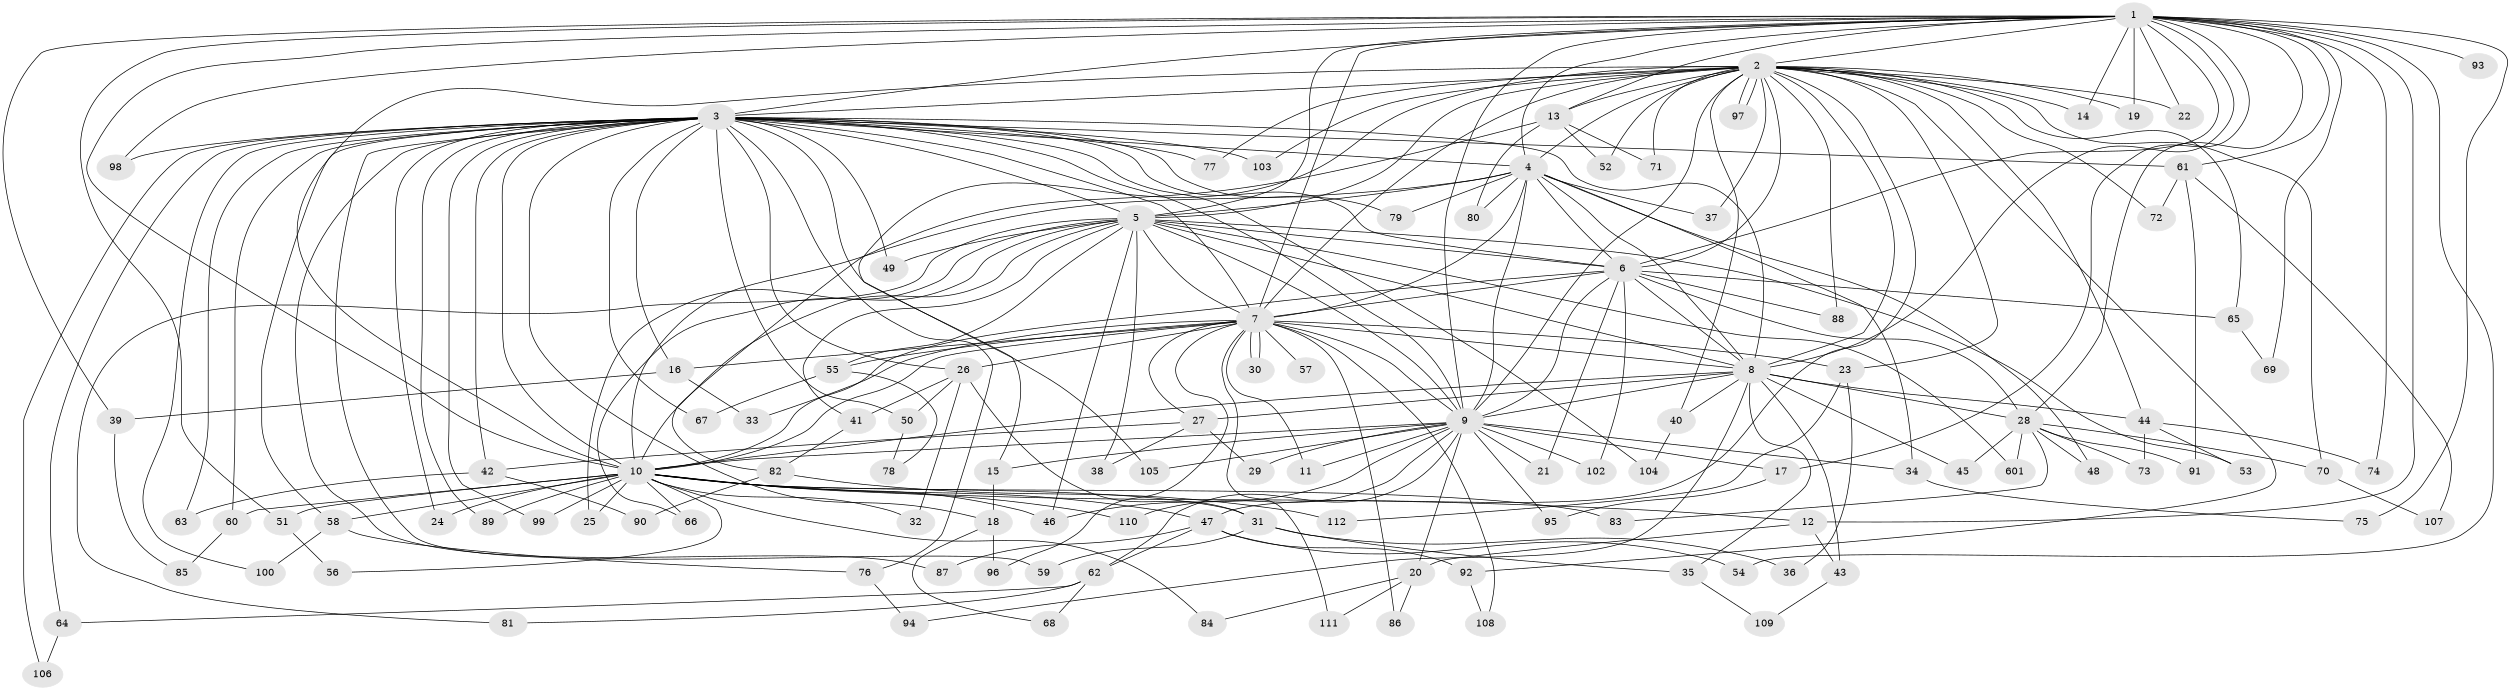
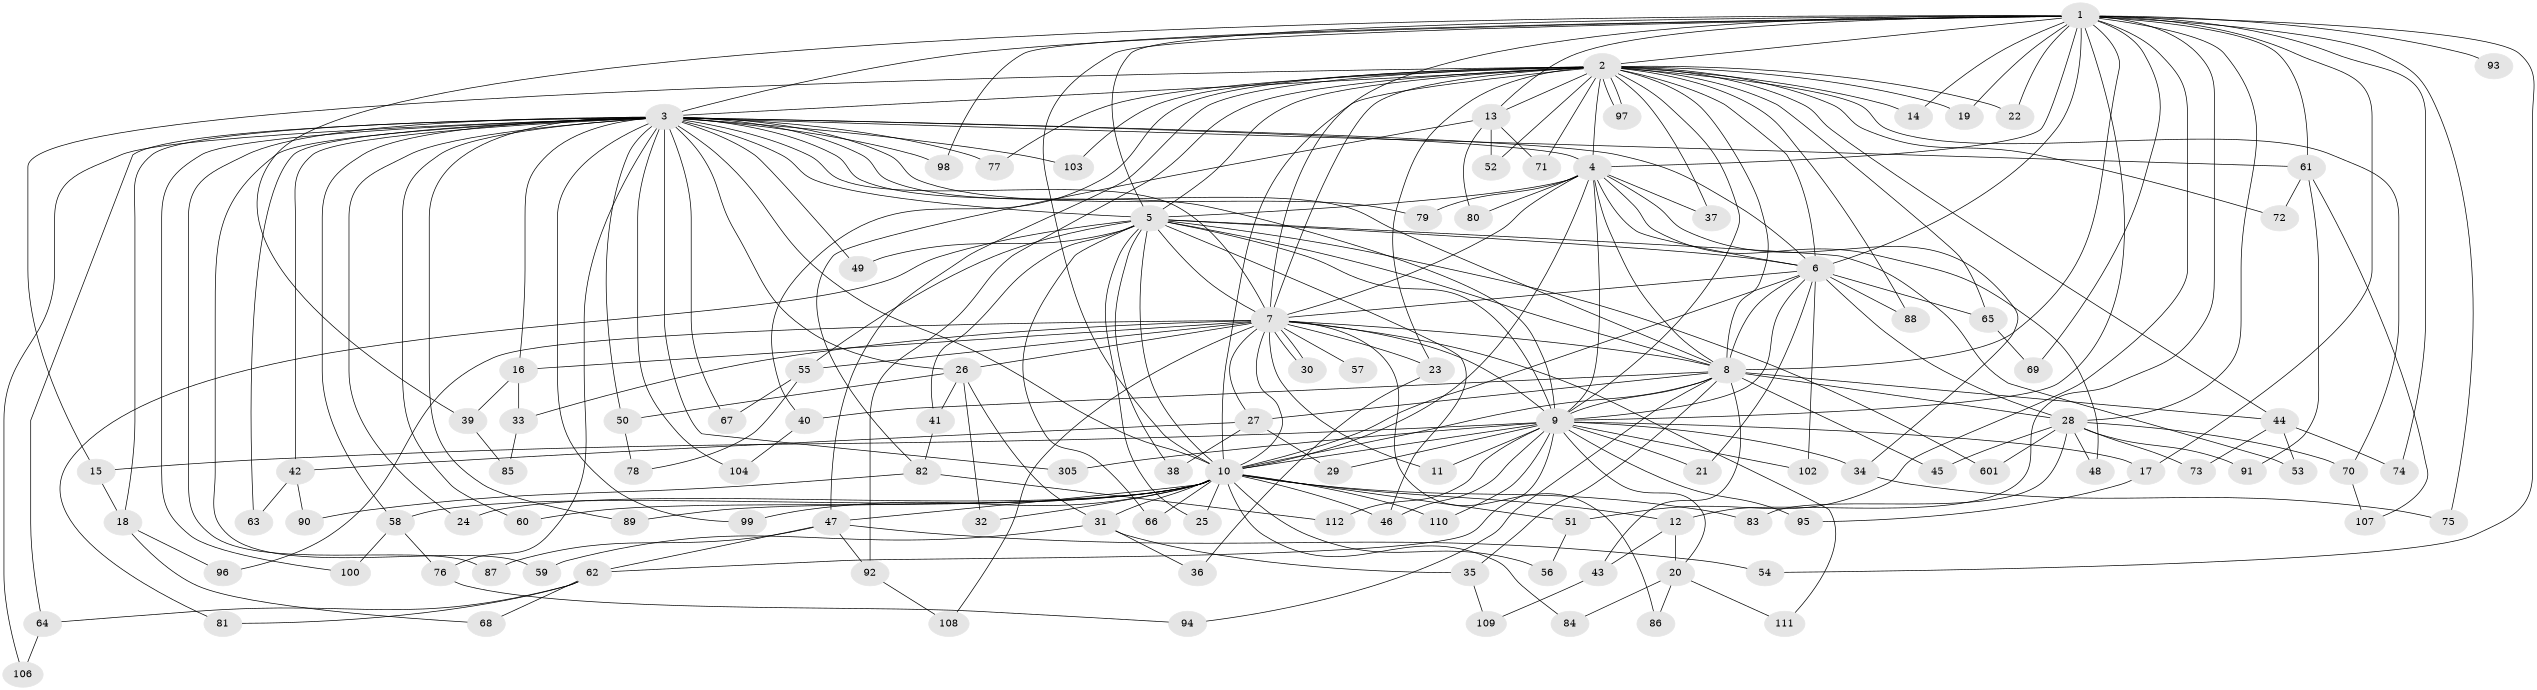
  graph {
    node [color=gray90 style=filled]
    1
    2
    3
    4
    5
    6
    7
    8
    9
    10
    12
    13
    14
    17
    19
    22
    28
    39
    51
    54
    61
    69
    74
    75
    93
    98
    15
    23
    37
    40
    44
    47
    52
    65
    70
    71
    72
    77
    88
    92
    97
    103
    16
    18
    24
    26
    42
    49
    50
    58
    59
    60
    63
    64
    67
    76
    79
    87
    89
    99
    100
    104
-   105
+   105 [label=305]
    106
    34
    48
    80
    25
    38
    41
    46
    53
    55
    66
    81
    n76 [label=601]
    21
    102
    11
    27
    30
    33
    57
    86
    96
    108
    111
    35
    43
    45
    94
    20
    29
    62
    95
    110
    112
    31
    32
    56
    83
    84
    82
    73
    91
    85
    107
    36
    68
    90
    78
    109
    1 -- 2
    1 -- 3
    1 -- 4
    1 -- 5
    1 -- 6
    1 -- 7
    1 -- 8
    1 -- 9
    1 -- 10
    1 -- 12
    1 -- 13
    1 -- 14
    1 -- 17
    1 -- 19
    1 -- 22
    1 -- 28
    1 -- 39
    1 -- 51
    1 -- 54
    1 -- 61
    1 -- 69
    1 -- 74
    1 -- 75
    1 -- 93
    1 -- 98
    2 -- 3
    2 -- 4
    2 -- 5
    2 -- 6
    2 -- 7
    2 -- 8
    2 -- 9
    2 -- 10
    2 -- 13
    2 -- 14
    2 -- 19
    2 -- 22
    2 -- 15
    2 -- 23
    2 -- 37
    2 -- 40
    2 -- 44
    2 -- 47
    2 -- 52
    2 -- 65
    2 -- 70
    2 -- 71
    2 -- 72
    2 -- 77
    2 -- 88
    2 -- 92
    2 -- 97
    2 -- 97
    2 -- 103
    3 -- 4
    3 -- 5
    3 -- 6
    3 -- 7
    3 -- 8
    3 -- 9
    3 -- 10
    3 -- 61
    3 -- 98
    3 -- 77
    3 -- 103
    3 -- 16
    3 -- 18
    3 -- 24
    3 -- 26
    3 -- 42
    3 -- 49
    3 -- 50
    3 -- 58
    3 -- 59
    3 -- 60
    3 -- 63
    3 -- 64
    3 -- 67
    3 -- 76
    3 -- 79
    3 -- 87
    3 -- 89
    3 -- 99
    3 -- 100
    3 -- 104
    3 -- 105
    3 -- 106
    4 -- 5
    4 -- 6
    4 -- 7
    4 -- 8
    4 -- 9
    4 -- 10
    4 -- 37
    4 -- 79
    4 -- 34
    4 -- 48
    4 -- 80
    5 -- 6
    5 -- 7
    5 -- 8
    5 -- 9
    5 -- 10
    5 -- 49
    5 -- 25
    5 -- 38
    5 -- 41
    5 -- 46
    5 -- 53
    5 -- 55
    5 -- 66
    5 -- 81
    5 -- n76
    6 -- 7
    6 -- 8
    6 -- 9
    6 -- 10
    6 -- 28
    6 -- 65
    6 -- 88
    6 -- 21
    6 -- 102
    7 -- 8
    7 -- 9
    7 -- 10
    7 -- 23
    7 -- 16
    7 -- 26
    7 -- 55
    7 -- 11
    7 -- 27
    7 -- 30
    7 -- 30
    7 -- 33
    7 -- 57
    7 -- 86
    7 -- 96
    7 -- 108
    7 -- 111
    8 -- 9
    8 -- 10
    8 -- 28
    8 -- 40
    8 -- 44
    8 -- 27
    8 -- 35
    8 -- 43
    8 -- 45
    8 -- 94
    9 -- 10
    9 -- 17
    9 -- 15
    9 -- 105
    9 -- 34
    9 -- 46
    9 -- 21
    9 -- 102
    9 -- 11
    9 -- 20
    9 -- 29
    9 -- 62
    9 -- 95
    9 -- 110
-   23 -- 112
+   9 -- 112
    10 -- 12
    10 -- 51
    10 -- 47
    10 -- 24
    10 -- 58
    10 -- 60
    10 -- 89
    10 -- 99
    10 -- 25
    10 -- 46
    10 -- 66
    10 -- 110
    10 -- 31
    10 -- 32
    10 -- 56
    10 -- 83
    10 -- 84
    12 -- 43
    12 -- 20
    13 -- 52
    13 -- 71
    13 -- 80
    13 -- 82
    17 -- 95
    28 -- 70
    28 -- 48
    28 -- n76
    28 -- 45
    28 -- 83
    28 -- 73
    28 -- 91
    39 -- 85
    51 -- 56
    61 -- 72
    61 -- 91
    61 -- 107
    15 -- 18
    23 -- 36
    40 -- 104
    44 -- 74
    44 -- 53
    44 -- 73
    47 -- 54
    47 -- 92
    47 -- 87
    47 -- 62
    65 -- 69
    70 -- 107
    92 -- 108
    16 -- 39
    16 -- 33
    18 -- 96
    18 -- 68
    26 -- 50
    26 -- 41
    26 -- 31
    26 -- 32
    42 -- 63
    42 -- 90
    50 -- 78
    58 -- 76
    58 -- 100
    64 -- 106
    76 -- 94
    34 -- 75
    41 -- 82
    55 -- 67
    55 -- 78
    27 -- 42
    27 -- 38
    27 -- 29
-   60 -- 85
+   33 -- 85
    35 -- 109
    43 -- 109
    20 -- 86
    20 -- 111
    20 -- 84
    62 -- 64
    62 -- 81
    62 -- 68
    31 -- 59
    31 -- 35
    31 -- 36
    82 -- 112
    82 -- 90
  }
